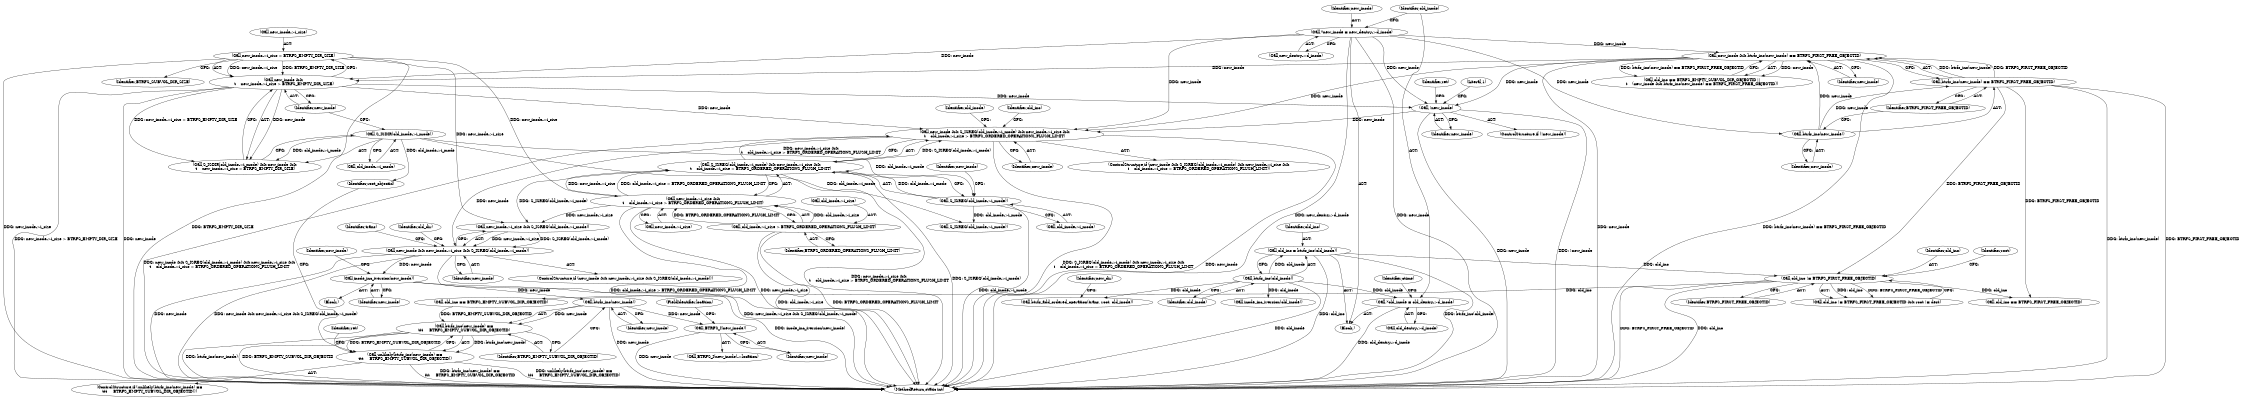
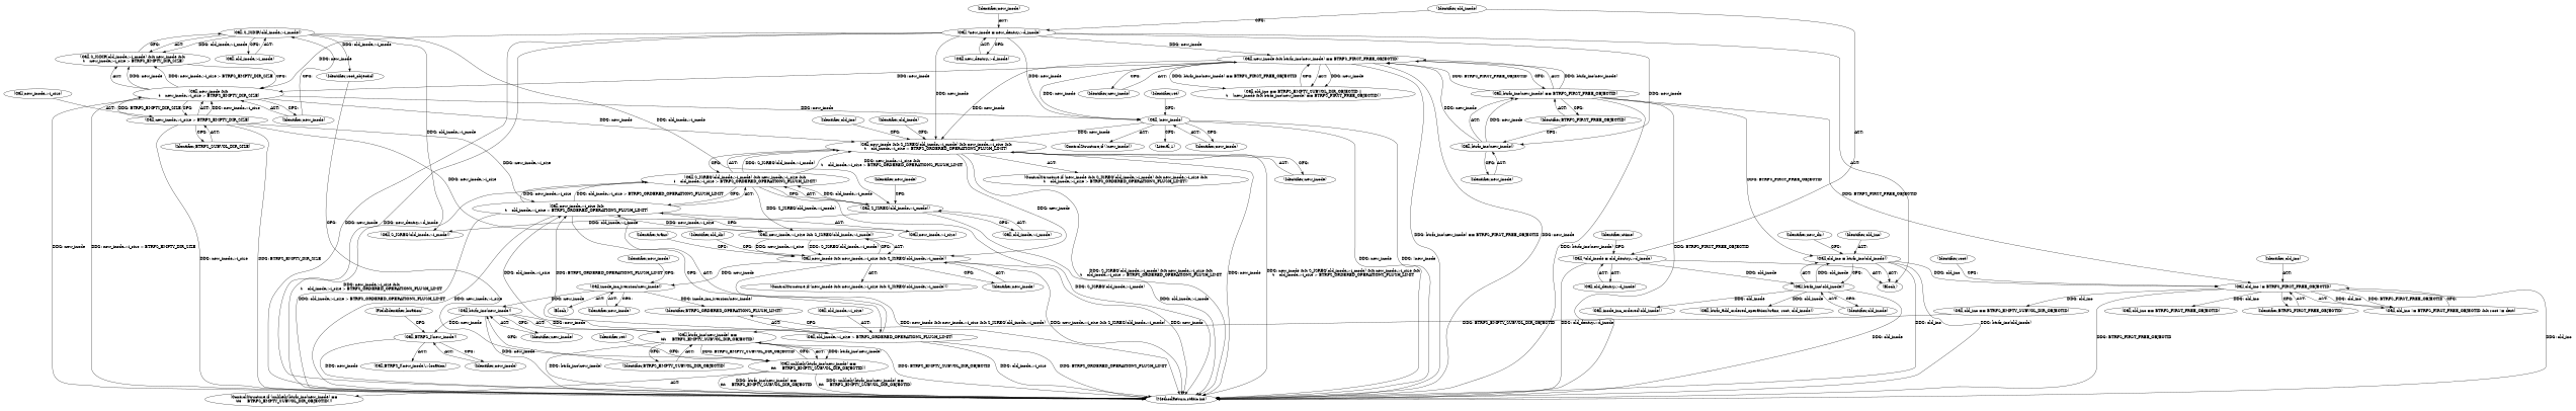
  digraph {
    n1 [label="(Call,new_inode && S_ISREG(old_inode->i_mode) && new_inode->i_size &&\n\t    old_inode->i_size > BTRFS_ORDERED_OPERATIONS_FLUSH_LIMIT)"]
    n2 [label="(Call,S_ISREG(old_inode->i_mode) && new_inode->i_size &&\n\t    old_inode->i_size > BTRFS_ORDERED_OPERATIONS_FLUSH_LIMIT)"]
    n3 [label="(Call,new_inode && new_inode->i_size && S_ISREG(old_inode->i_mode))"]
    n4 [label="(ControlStructure,if (new_inode && S_ISREG(old_inode->i_mode) && new_inode->i_size &&\n\t    old_inode->i_size > BTRFS_ORDERED_OPERATIONS_FLUSH_LIMIT))"]
    n5 [label="(MethodReturn,static int)"]
    n6 [label="(Identifier,new_inode)"]
    n7 [label="(Call,new_inode->i_size &&\n\t    old_inode->i_size > BTRFS_ORDERED_OPERATIONS_FLUSH_LIMIT)"]
    n8 [label="(Call,new_inode->i_size && S_ISREG(old_inode->i_mode))"]
    n9 [label="(Call,S_ISREG(old_inode->i_mode))"]
    n10 [label="(Call,inode_inc_iversion(new_inode))"]
    n11 [label="(ControlStructure,if (new_inode && new_inode->i_size && S_ISREG(old_inode->i_mode)))"]
    n12 [label="(Identifier,new_inode)"]
    n13 [label="(Call,!new_inode)"]
    n14 [label="(Identifier,new_inode)"]
    n15 [label="(ControlStructure,if (!new_inode))"]
    n16 [label="(Call,*new_inode = new_dentry->d_inode)"]
    n17 [label="(Call,new_inode && btrfs_ino(new_inode) == BTRFS_FIRST_FREE_OBJECTID)"]
    n18 [label="(Call,btrfs_ino(new_inode))"]
    n19 [label="(Call,new_inode &&\n \t    new_inode->i_size > BTRFS_EMPTY_DIR_SIZE)"]
    n20 [label="(Block,)"]
    n21 [label="(Call,new_dentry->d_inode)"]
    n22 [label="(Call,btrfs_ino(new_inode) == BTRFS_FIRST_FREE_OBJECTID)"]
    n23 [label="(Identifier,new_inode)"]
    n24 [label="(Call,old_ino == BTRFS_EMPTY_SUBVOL_DIR_OBJECTID ||\n\t    (new_inode && btrfs_ino(new_inode) == BTRFS_FIRST_FREE_OBJECTID))"]
    n25 [label="(Identifier,new_inode)"]
    n26 [label="(Call,new_inode->i_size > BTRFS_EMPTY_DIR_SIZE)"]
    n27 [label="(Call,S_ISDIR(old_inode->i_mode) && new_inode &&\n \t    new_inode->i_size > BTRFS_EMPTY_DIR_SIZE)"]
    n28 [label="(Identifier,new_inode)"]
    n29 [label="(Call,old_ino == BTRFS_FIRST_FREE_OBJECTID)"]
    n30 [label="(Identifier,BTRFS_FIRST_FREE_OBJECTID)"]
    n31 [label="(Call,old_ino != BTRFS_FIRST_FREE_OBJECTID)"]
    n32 [label="(Call,old_ino == BTRFS_EMPTY_SUBVOL_DIR_OBJECTID)"]
    n33 [label="(Identifier,BTRFS_FIRST_FREE_OBJECTID)"]
    n34 [label="(Call,old_ino != BTRFS_FIRST_FREE_OBJECTID && root != dest)"]
    n35 [label="(Call,btrfs_ino(new_inode) ==\n\t\t\t     BTRFS_EMPTY_SUBVOL_DIR_OBJECTID)"]
    n36 [label="(Call,old_ino = btrfs_ino(old_inode))"]
    n37 [label="(Call,btrfs_ino(old_inode))"]
    n38 [label="(Call,btrfs_add_ordered_operation(trans, root, old_inode))"]
-   n39 [label="(Call,inode_inc_iversion(old_inode))"]
+   n39 [label="(Call,inode_inc_ordered(old_inode))"]
    n40 [label="(Identifier,old_inode)"]
    n41 [label="(Call,*old_inode = old_dentry->d_inode)"]
    n42 [label="(Call,old_dentry->d_inode)"]
    n43 [label="(Identifier,BTRFS_SUBVOL_DIR_SIZE)"]
    n44 [label="(Call,S_ISDIR(old_inode->i_mode))"]
    n45 [label="(Call,old_inode->i_size > BTRFS_ORDERED_OPERATIONS_FLUSH_LIMIT)"]
    n46 [label="(Call,new_inode->i_size)"]
    n47 [label="(Call,old_inode->i_mode)"]
    n48 [label="(Call,S_ISREG(old_inode->i_mode))"]
    n49 [label="(Call,old_inode->i_mode)"]
    n50 [label="(Identifier,root_objectid)"]
    n51 [label="(Identifier,BTRFS_ORDERED_OPERATIONS_FLUSH_LIMIT)"]
    n52 [label="(Call,btrfs_ino(new_inode))"]
    n53 [label="(Block,)"]
    n54 [label="(Identifier,new_inode)"]
    n55 [label="(Call,BTRFS_I(new_inode))"]
    n56 [label="(Identifier,new_inode)"]
    n57 [label="(Call,unlikely(btrfs_ino(new_inode) ==\n\t\t\t     BTRFS_EMPTY_SUBVOL_DIR_OBJECTID))"]
    n58 [label="(Identifier,BTRFS_EMPTY_SUBVOL_DIR_OBJECTID)"]
    n59 [label="(Identifier,new_inode)"]
    n60 [label="(Call,BTRFS_I(new_inode)->location)"]
    n61 [label="(ControlStructure,if (unlikely(btrfs_ino(new_inode) ==\n\t\t\t     BTRFS_EMPTY_SUBVOL_DIR_OBJECTID)))"]
    n62 [label="(Identifier,old_ino)"]
    n63 [label="(Identifier,old_inode)"]
    n64 [label="(Identifier,old_ino)"]
    n65 [label="(Call,new_inode->i_size)"]
    n66 [label="(Identifier,trans)"]
    n67 [label="(Identifier,ret)"]
    n68 [label="(FieldIdentifier,location)"]
    n69 [label="(Identifier,new_inode)"]
    n70 [label="(Identifier,new_inode)"]
    n71 [label="(Identifier,old_inode)"]
    n72 [label="(Identifier,ret)"]
    n73 [label="(Call,old_inode->i_size)"]
    n74 [label="(Identifier,old_ino)"]
    n75 [label="(Identifier,new_dir)"]
    n76 [label="(Literal,1)"]
    n77 [label="(Identifier,old_dir)"]
    n78 [label="(Identifier,new_inode)"]
    n79 [label="(Identifier,root)"]
    n80 [label="(Identifier,ctime)"]
    n1 -> n2 [label="CFG: "]
    n1 -> n3 [label="DDG: new_inode"]
    n1 -> n4 [label="AST: "]
    n1 -> n5 [label="DDG: S_ISREG(old_inode->i_mode) && new_inode->i_size &&\n\t    old_inode->i_size > BTRFS_ORDERED_OPERATIONS_FLUSH_LIMIT"]
    n1 -> n5 [label="DDG: new_inode"]
    n1 -> n5 [label="DDG: new_inode && S_ISREG(old_inode->i_mode) && new_inode->i_size &&\n\t    old_inode->i_size > BTRFS_ORDERED_OPERATIONS_FLUSH_LIMIT"]
    n1 -> n6 [label="CFG: "]
    n2 -> n1 [label="AST: "]
    n2 -> n1 [label="DDG: S_ISREG(old_inode->i_mode)"]
    n2 -> n1 [label="DDG: new_inode->i_size &&\n\t    old_inode->i_size > BTRFS_ORDERED_OPERATIONS_FLUSH_LIMIT"]
    n2 -> n5 [label="DDG: S_ISREG(old_inode->i_mode)"]
    n2 -> n5 [label="DDG: new_inode->i_size &&\n\t    old_inode->i_size > BTRFS_ORDERED_OPERATIONS_FLUSH_LIMIT"]
    n2 -> n7 [label="CFG: "]
    n2 -> n8 [label="DDG: S_ISREG(old_inode->i_mode)"]
    n2 -> n9 [label="CFG: "]
    n3 -> n5 [label="DDG: new_inode"]
    n3 -> n5 [label="DDG: new_inode && new_inode->i_size && S_ISREG(old_inode->i_mode)"]
    n3 -> n5 [label="DDG: new_inode->i_size && S_ISREG(old_inode->i_mode)"]
    n3 -> n8 [label="CFG: "]
    n3 -> n10 [label="DDG: new_inode"]
    n3 -> n11 [label="AST: "]
    n3 -> n12 [label="CFG: "]
    n6 -> n1 [label="AST: "]
    n7 -> n2 [label="AST: "]
    n7 -> n2 [label="DDG: new_inode->i_size"]
    n7 -> n2 [label="DDG: old_inode->i_size > BTRFS_ORDERED_OPERATIONS_FLUSH_LIMIT"]
    n7 -> n5 [label="DDG: old_inode->i_size > BTRFS_ORDERED_OPERATIONS_FLUSH_LIMIT"]
    n7 -> n5 [label="DDG: new_inode->i_size"]
    n7 -> n8 [label="DDG: new_inode->i_size"]
    n7 -> n45 [label="CFG: "]
    n7 -> n46 [label="CFG: "]
    n8 -> n3 [label="AST: "]
    n8 -> n3 [label="DDG: new_inode->i_size"]
    n8 -> n3 [label="DDG: S_ISREG(old_inode->i_mode)"]
    n9 -> n2 [label="AST: "]
    n9 -> n2 [label="DDG: old_inode->i_mode"]
    n9 -> n5 [label="DDG: old_inode->i_mode"]
    n9 -> n47 [label="CFG: "]
    n9 -> n48 [label="DDG: old_inode->i_mode"]
-   n10 -> n5 [label="DDG: inode_inc_iversion(new_inode)"]
+   n10 -> n51 [label="DDG: inode_inc_iversion(new_inode)"]
    n10 -> n52 [label="DDG: new_inode"]
    n10 -> n53 [label="AST: "]
    n10 -> n54 [label="CFG: "]
    n12 -> n3 [label="AST: "]
    n13 -> n1 [label="DDG: new_inode"]
    n13 -> n5 [label="DDG: new_inode"]
    n13 -> n5 [label="DDG: !new_inode"]
    n13 -> n14 [label="CFG: "]
    n13 -> n15 [label="AST: "]
    n14 -> n13 [label="AST: "]
    n16 -> n1 [label="DDG: new_inode"]
    n16 -> n5 [label="DDG: new_dentry->d_inode"]
    n16 -> n5 [label="DDG: new_inode"]
    n16 -> n13 [label="DDG: new_inode"]
    n16 -> n17 [label="DDG: new_inode"]
    n16 -> n18 [label="DDG: new_inode"]
    n16 -> n19 [label="DDG: new_inode"]
    n16 -> n20 [label="AST: "]
    n16 -> n21 [label="CFG: "]
    n17 -> n1 [label="DDG: new_inode"]
    n17 -> n5 [label="DDG: btrfs_ino(new_inode) == BTRFS_FIRST_FREE_OBJECTID"]
    n17 -> n5 [label="DDG: new_inode"]
    n17 -> n13 [label="DDG: new_inode"]
    n17 -> n19 [label="DDG: new_inode"]
    n17 -> n22 [label="CFG: "]
    n17 -> n23 [label="CFG: "]
    n17 -> n24 [label="AST: "]
    n17 -> n24 [label="DDG: new_inode"]
    n17 -> n24 [label="DDG: btrfs_ino(new_inode) == BTRFS_FIRST_FREE_OBJECTID"]
    n18 -> n17 [label="DDG: new_inode"]
    n18 -> n22 [label="AST: "]
    n18 -> n22 [label="DDG: new_inode"]
    n18 -> n25 [label="CFG: "]
    n19 -> n1 [label="DDG: new_inode"]
    n19 -> n5 [label="DDG: new_inode->i_size > BTRFS_EMPTY_DIR_SIZE"]
    n19 -> n5 [label="DDG: new_inode"]
    n19 -> n13 [label="DDG: new_inode"]
    n19 -> n26 [label="CFG: "]
    n19 -> n27 [label="AST: "]
    n19 -> n27 [label="DDG: new_inode"]
    n19 -> n27 [label="DDG: new_inode->i_size > BTRFS_EMPTY_DIR_SIZE"]
    n19 -> n28 [label="CFG: "]
    n21 -> n16 [label="AST: "]
    n22 -> n5 [label="DDG: BTRFS_FIRST_FREE_OBJECTID"]
    n22 -> n5 [label="DDG: btrfs_ino(new_inode)"]
    n22 -> n17 [label="AST: "]
    n22 -> n17 [label="DDG: btrfs_ino(new_inode)"]
    n22 -> n17 [label="DDG: BTRFS_FIRST_FREE_OBJECTID"]
-   n22 -> n29 [label="DDG: BTRFS_FIRST_FREE_OBJECTID"]
+   n22 -> n36 [label="DDG: BTRFS_FIRST_FREE_OBJECTID"]
    n22 -> n30 [label="CFG: "]
    n22 -> n31 [label="DDG: BTRFS_FIRST_FREE_OBJECTID"]
    n23 -> n17 [label="AST: "]
    n24 -> n17 [label="CFG: "]
    n25 -> n18 [label="AST: "]
    n26 -> n5 [label="DDG: new_inode->i_size"]
    n26 -> n5 [label="DDG: BTRFS_EMPTY_DIR_SIZE"]
    n26 -> n7 [label="DDG: new_inode->i_size"]
    n26 -> n8 [label="DDG: new_inode->i_size"]
    n26 -> n19 [label="AST: "]
    n26 -> n19 [label="DDG: new_inode->i_size"]
    n26 -> n19 [label="DDG: BTRFS_EMPTY_DIR_SIZE"]
    n26 -> n43 [label="CFG: "]
    n27 -> n19 [label="CFG: "]
    n27 -> n44 [label="CFG: "]
    n28 -> n19 [label="AST: "]
    n28 -> n44 [label="CFG: "]
    n30 -> n18 [label="CFG: "]
    n30 -> n22 [label="AST: "]
    n31 -> n5 [label="DDG: old_ino"]
    n31 -> n5 [label="DDG: BTRFS_FIRST_FREE_OBJECTID"]
    n31 -> n29 [label="DDG: old_ino"]
    n31 -> n32 [label="DDG: old_ino"]
    n31 -> n33 [label="CFG: "]
    n31 -> n34 [label="AST: "]
    n31 -> n34 [label="DDG: old_ino"]
    n31 -> n34 [label="DDG: BTRFS_FIRST_FREE_OBJECTID"]
    n32 -> n35 [label="DDG: BTRFS_EMPTY_SUBVOL_DIR_OBJECTID"]
    n33 -> n31 [label="AST: "]
    n34 -> n31 [label="CFG: "]
    n35 -> n5 [label="DDG: BTRFS_EMPTY_SUBVOL_DIR_OBJECTID"]
    n35 -> n5 [label="DDG: btrfs_ino(new_inode)"]
    n35 -> n57 [label="AST: "]
    n35 -> n57 [label="DDG: btrfs_ino(new_inode)"]
    n35 -> n57 [label="DDG: BTRFS_EMPTY_SUBVOL_DIR_OBJECTID"]
    n35 -> n58 [label="CFG: "]
    n36 -> n5 [label="DDG: old_ino"]
    n36 -> n5 [label="DDG: btrfs_ino(old_inode)"]
    n36 -> n20 [label="AST: "]
    n36 -> n31 [label="DDG: old_ino"]
    n36 -> n37 [label="CFG: "]
    n37 -> n5 [label="DDG: old_inode"]
    n37 -> n36 [label="AST: "]
    n37 -> n36 [label="DDG: old_inode"]
    n37 -> n38 [label="DDG: old_inode"]
    n37 -> n39 [label="DDG: old_inode"]
    n37 -> n40 [label="CFG: "]
    n40 -> n37 [label="AST: "]
    n41 -> n5 [label="DDG: old_dentry->d_inode"]
    n41 -> n20 [label="AST: "]
-   n37 -> n41 [label="DDG: old_inode"]
-   n41 -> n42 [label="CFG: "]
+   n41 -> n37 [label="DDG: old_inode"]
+   n41 -> n42 [label="AST: "]
    n42 -> n41 [label="AST: "]
+   n43 -> n26 [label="AST: "]
    n44 -> n9 [label="DDG: old_inode->i_mode"]
    n44 -> n27 [label="AST: "]
    n44 -> n27 [label="DDG: old_inode->i_mode"]
    n44 -> n48 [label="DDG: old_inode->i_mode"]
    n44 -> n49 [label="CFG: "]
    n44 -> n50 [label="DDG: old_inode->i_mode"]
    n45 -> n5 [label="DDG: BTRFS_ORDERED_OPERATIONS_FLUSH_LIMIT"]
    n45 -> n5 [label="DDG: old_inode->i_size"]
    n45 -> n7 [label="AST: "]
    n45 -> n7 [label="DDG: old_inode->i_size"]
    n45 -> n7 [label="DDG: BTRFS_ORDERED_OPERATIONS_FLUSH_LIMIT"]
    n45 -> n51 [label="CFG: "]
    n46 -> n7 [label="AST: "]
    n47 -> n9 [label="AST: "]
    n49 -> n44 [label="AST: "]
    n50 -> n57 [label="CFG: "]
    n51 -> n45 [label="AST: "]
    n52 -> n5 [label="DDG: new_inode"]
    n52 -> n35 [label="AST: "]
    n52 -> n35 [label="DDG: new_inode"]
    n52 -> n55 [label="DDG: new_inode"]
    n52 -> n56 [label="CFG: "]
    n54 -> n10 [label="AST: "]
    n55 -> n5 [label="DDG: new_inode"]
    n55 -> n59 [label="CFG: "]
    n55 -> n60 [label="AST: "]
    n56 -> n52 [label="AST: "]
    n57 -> n5 [label="DDG: btrfs_ino(new_inode) ==\n\t\t\t     BTRFS_EMPTY_SUBVOL_DIR_OBJECTID"]
    n57 -> n5 [label="DDG: unlikely(btrfs_ino(new_inode) ==\n\t\t\t     BTRFS_EMPTY_SUBVOL_DIR_OBJECTID)"]
    n57 -> n35 [label="CFG: "]
    n57 -> n61 [label="AST: "]
    n58 -> n35 [label="AST: "]
    n58 -> n52 [label="CFG: "]
    n59 -> n55 [label="AST: "]
    n62 -> n1 [label="CFG: "]
    n63 -> n16 [label="CFG: "]
    n63 -> n41 [label="AST: "]
    n64 -> n31 [label="AST: "]
    n65 -> n26 [label="AST: "]
    n66 -> n3 [label="CFG: "]
    n67 -> n57 [label="CFG: "]
    n68 -> n55 [label="CFG: "]
    n69 -> n16 [label="AST: "]
    n70 -> n10 [label="CFG: "]
    n71 -> n1 [label="CFG: "]
    n72 -> n13 [label="CFG: "]
    n73 -> n45 [label="AST: "]
    n74 -> n36 [label="AST: "]
-   n75 -> n38 [label="CFG: "]
-   n76 -> n13 [label="CFG: "]
+   n75 -> n36 [label="CFG: "]
+   n13 -> n76 [label="CFG: "]
    n77 -> n3 [label="CFG: "]
    n78 -> n9 [label="CFG: "]
    n79 -> n31 [label="CFG: "]
    n80 -> n41 [label="CFG: "]
  }
